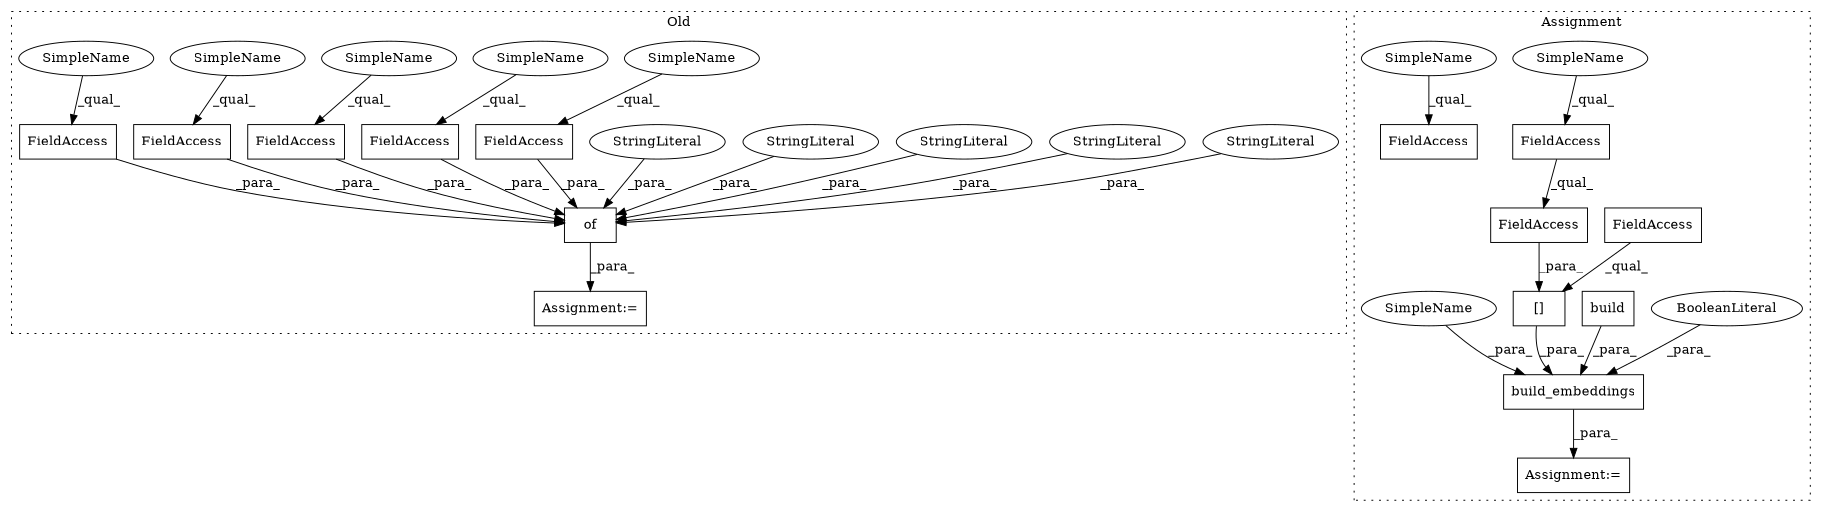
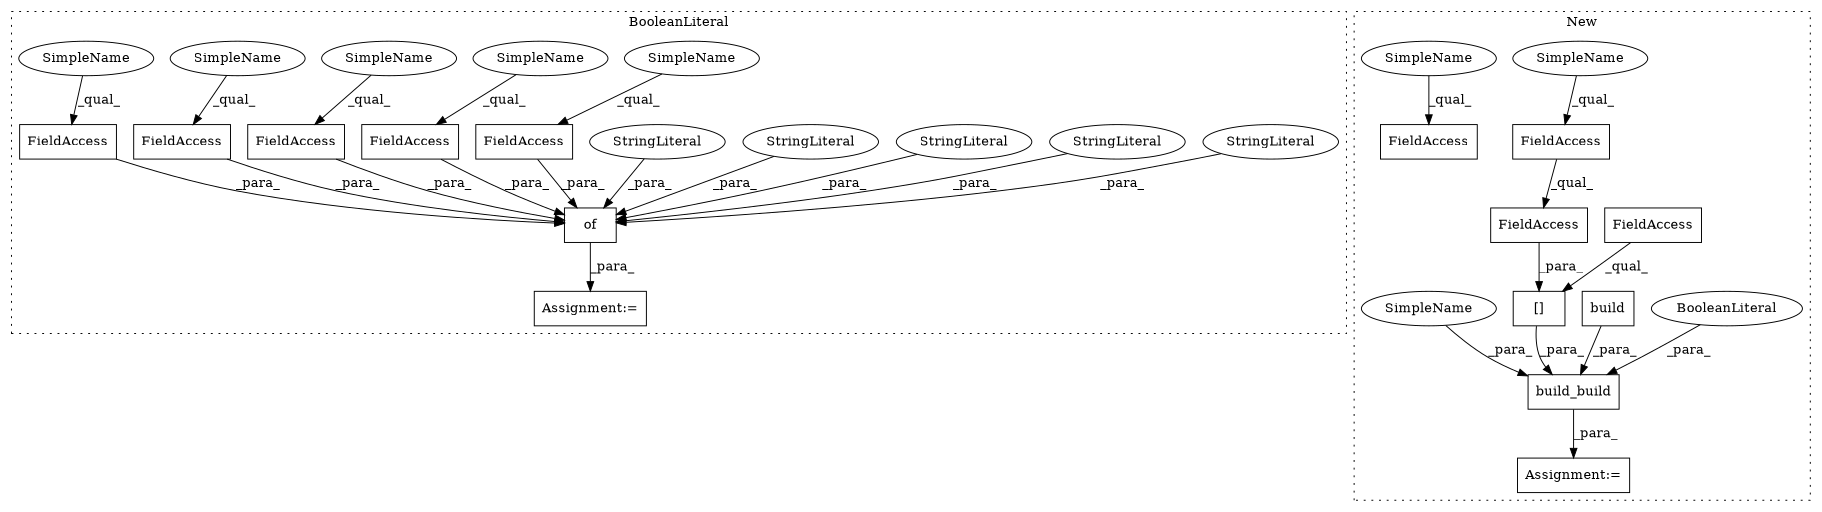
  digraph {
    node [a=22 l=9 s=20066 shape=box]
    n1 [a=32 l="3,1" label=of s="19409,19629"]
    n2 [a=45 l=19 label=StringLiteral s=19460 shape=ellipse]
    n3 [a=45 l=12 label=StringLiteral s=19508 shape=ellipse]
    n4 [a=45 l=19 label=StringLiteral s=19412 shape=ellipse]
    n5 [a=45 l=15 label=StringLiteral s=19590 shape=ellipse]
    n6 [a=45 l=19 label=StringLiteral s=19542 shape=ellipse]
    n7 [l=27 label=FieldAccess s=19480]
    n8 [l=23 label=FieldAccess s=19606]
    n9 [l=20 label=FieldAccess s=19521]
    n10 [l=27 label=FieldAccess s=19562]
    n11 [l=27 label=FieldAccess s=19432]
    n12 [a=7 l=1 label="Assignment:=" s=19404]
    n13 [a=42 label=SimpleName s=19432 shape=ellipse]
    n14 [a=42 label=SimpleName s=19480 shape=ellipse]
    n15 [a=42 label=SimpleName s=19562 shape=ellipse]
    n16 [a=42 label=SimpleName s=19521 shape=ellipse]
    n17 [a=42 label=SimpleName s=19606 shape=ellipse]
-   n18 [a=32 l="17,1" label=build_embeddings s="20024,20123"]
+   n18 [a=32 l="17,1" label=build_build s="20024,20123"]
    n19 [a=9 l=4 label=BooleanLiteral s=20099 shape=ellipse]
    n20 [a=32 l="4,1" label=build s="20084,20097"]
    n21 [a=2 l="15,1" label="[]" s="20051,20082"]
    n22 [l=16 label=FieldAccess]
    n23 [l=14 label=FieldAccess s=20051]
    n24 [l=7 label=FieldAccess]
    n25 [l=7 label=FieldAccess s=20615]
    n26 [a=7 l=1 label="Assignment:=" s=20023]
    n27 [a=42 l=4 label=SimpleName shape=ellipse]
    n28 [a=42 l=4 label=SimpleName s=20615 shape=ellipse]
    n29 [a=42 label=SimpleName s=20041 shape=ellipse]
    subgraph cluster_1 {
-     label=Old
+     label=BooleanLiteral
      style=dotted
      n1
      n2
      n3
      n4
      n5
      n6
      n7
      n8
      n9
      n10
      n11
      n12
      n13
      n14
      n15
      n16
      n17
    }
    subgraph cluster_2 {
-     label=Assignment
+     label=New
      style=dotted
      n18
      n19
      n20
      n21
      n22
      n23
      n24
      n25
      n26
      n27
      n28
      n29
    }
    n1 -> n12 [label=_para_]
    n2 -> n1 [label=_para_]
    n3 -> n1 [label=_para_]
    n4 -> n1 [label=_para_]
    n5 -> n1 [label=_para_]
    n6 -> n1 [label=_para_]
    n7 -> n1 [label=_para_]
    n8 -> n1 [label=_para_]
    n9 -> n1 [label=_para_]
    n10 -> n1 [label=_para_]
    n11 -> n1 [label=_para_]
    n13 -> n11 [label=_qual_]
    n14 -> n7 [label=_qual_]
    n15 -> n10 [label=_qual_]
    n16 -> n9 [label=_qual_]
    n17 -> n8 [label=_qual_]
    n18 -> n26 [label=_para_]
    n19 -> n18 [label=_para_]
    n20 -> n18 [label=_para_]
    n21 -> n18 [label=_para_]
    n22 -> n21 [label=_para_]
    n23 -> n21 [label=_qual_]
    n24 -> n22 [label=_qual_]
    n27 -> n24 [label=_qual_]
    n28 -> n25 [label=_qual_]
    n29 -> n18 [label=_para_]
  }
